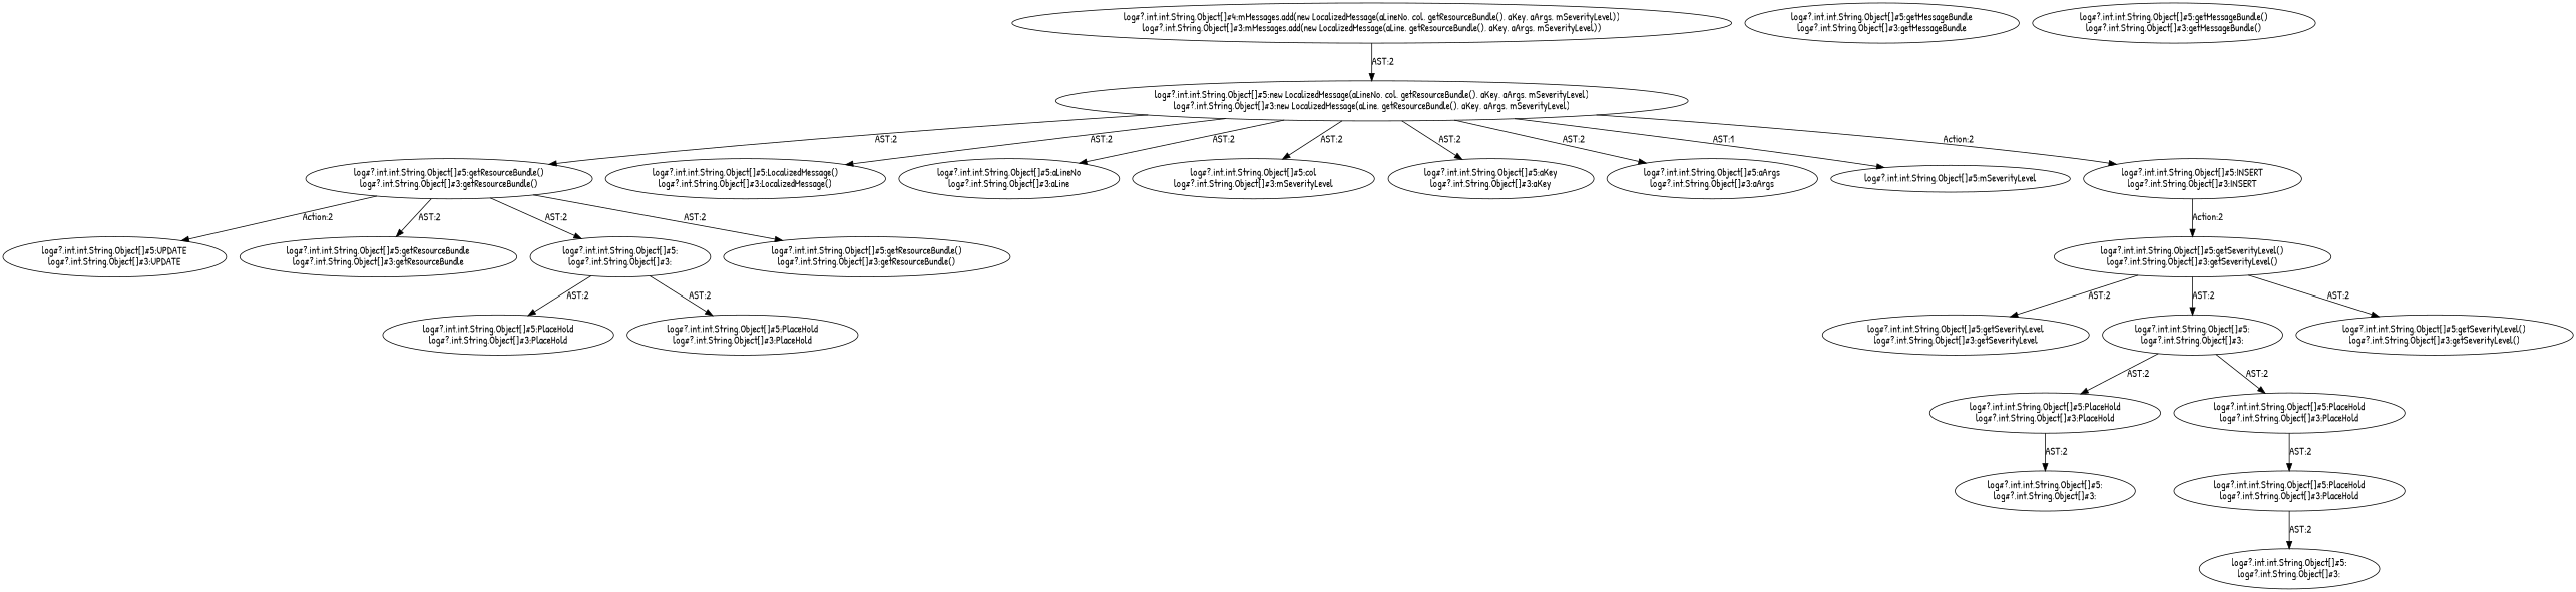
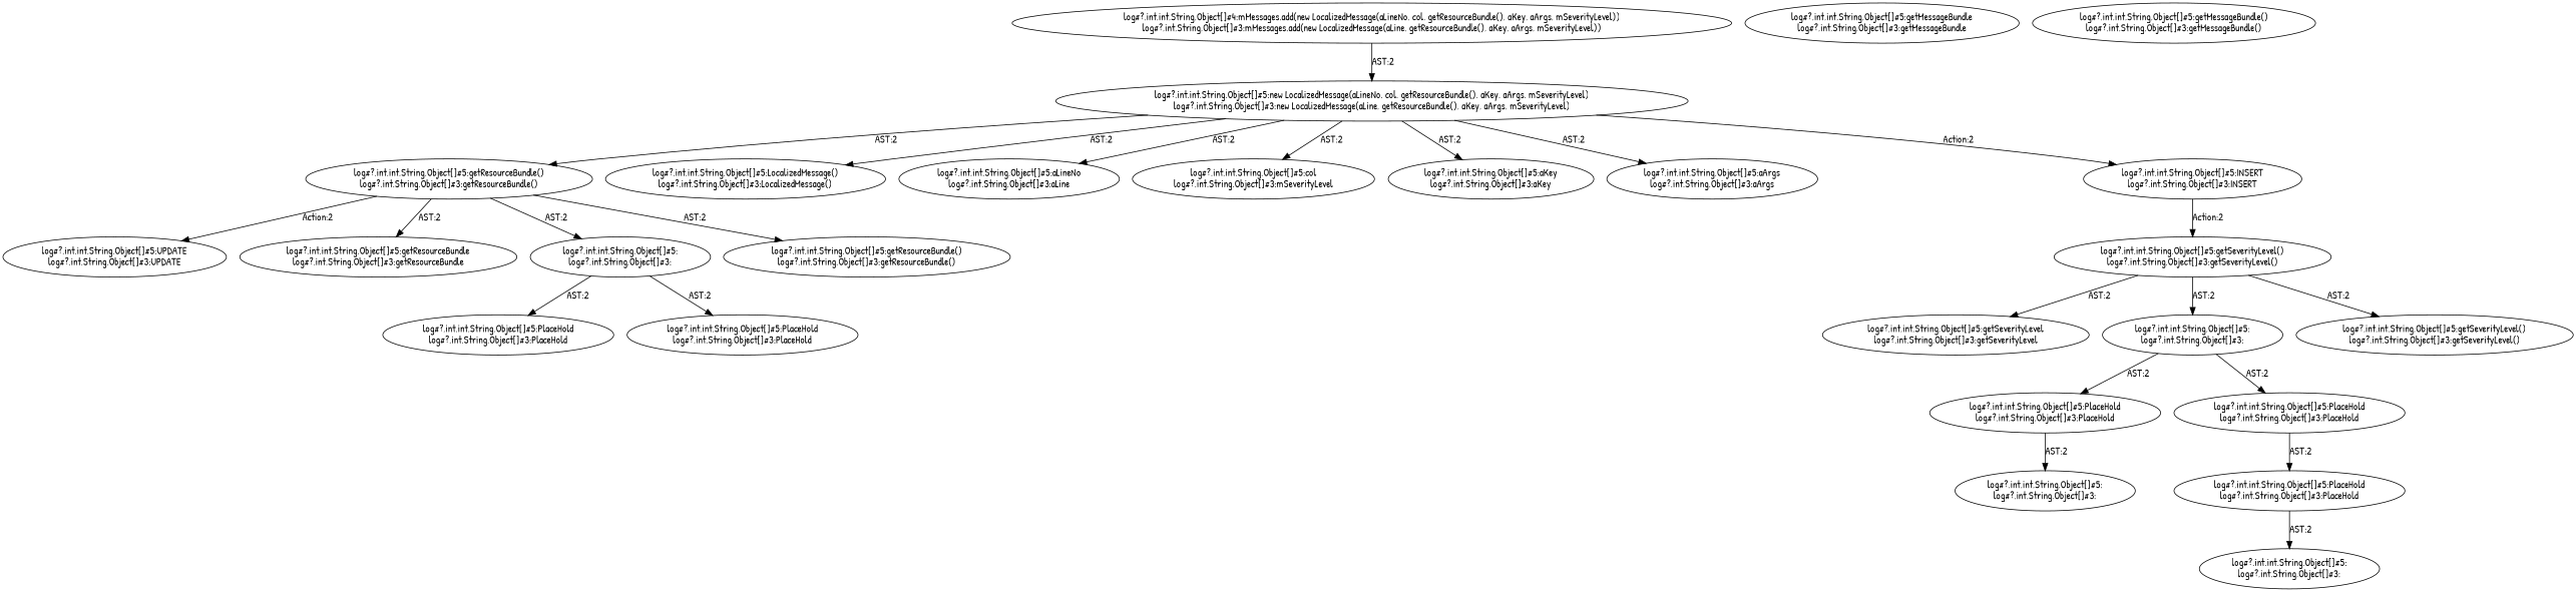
  digraph {
    fontname="Patrick Hand"
    node [shape=ellipse fontname="Patrick Hand"]
    edge [fontname="Patrick Hand"]
    n1 [label="log#?,int,int,String,Object[]#5:UPDATE\nlog#?,int,String,Object[]#3:UPDATE"]
    n2 [label="log#?,int,int,String,Object[]#5:getResourceBundle()\nlog#?,int,String,Object[]#3:getResourceBundle()"]
    n3 [label="log#?,int,int,String,Object[]#5:getResourceBundle\nlog#?,int,String,Object[]#3:getResourceBundle"]
    n4 [label="log#?,int,int,String,Object[]#5:\nlog#?,int,String,Object[]#3:"]
    n5 [label="log#?,int,int,String,Object[]#5:getResourceBundle()\nlog#?,int,String,Object[]#3:getResourceBundle()"]
    n6 [label="log#?,int,int,String,Object[]#5:new LocalizedMessage(aLineNo, col, getResourceBundle(), aKey, aArgs, mSeverityLevel)\nlog#?,int,String,Object[]#3:new LocalizedMessage(aLine, getResourceBundle(), aKey, aArgs, mSeverityLevel)"]
    n7 [label="log#?,int,int,String,Object[]#5:LocalizedMessage()\nlog#?,int,String,Object[]#3:LocalizedMessage()"]
    n8 [label="log#?,int,int,String,Object[]#5:aLineNo\nlog#?,int,String,Object[]#3:aLine"]
    n9 [label="log#?,int,int,String,Object[]#5:col\nlog#?,int,String,Object[]#3:mSeverityLevel"]
    n10 [label="log#?,int,int,String,Object[]#5:aKey\nlog#?,int,String,Object[]#3:aKey"]
    n11 [label="log#?,int,int,String,Object[]#5:aArgs\nlog#?,int,String,Object[]#3:aArgs"]
-   n12 [label="log#?,int,int,String,Object[]#5:mSeverityLevel"]
    n13 [label="log#?,int,int,String,Object[]#5:INSERT\nlog#?,int,String,Object[]#3:INSERT"]
    n14 [label="log#?,int,int,String,Object[]#4:mMessages.add(new LocalizedMessage(aLineNo, col, getResourceBundle(), aKey, aArgs, mSeverityLevel))\nlog#?,int,String,Object[]#3:mMessages.add(new LocalizedMessage(aLine, getResourceBundle(), aKey, aArgs, mSeverityLevel))"]
    n15 [label="log#?,int,int,String,Object[]#5:getSeverityLevel()\nlog#?,int,String,Object[]#3:getSeverityLevel()"]
    n16 [label="log#?,int,int,String,Object[]#5:getSeverityLevel\nlog#?,int,String,Object[]#3:getSeverityLevel"]
    n17 [label="log#?,int,int,String,Object[]#5:\nlog#?,int,String,Object[]#3:"]
    n18 [label="log#?,int,int,String,Object[]#5:getSeverityLevel()\nlog#?,int,String,Object[]#3:getSeverityLevel()"]
    n19 [label="log#?,int,int,String,Object[]#5:PlaceHold\nlog#?,int,String,Object[]#3:PlaceHold"]
    n20 [label="log#?,int,int,String,Object[]#5:PlaceHold\nlog#?,int,String,Object[]#3:PlaceHold"]
    n21 [label="log#?,int,int,String,Object[]#5:\nlog#?,int,String,Object[]#3:"]
    n22 [label="log#?,int,int,String,Object[]#5:PlaceHold\nlog#?,int,String,Object[]#3:PlaceHold"]
    n23 [label="log#?,int,int,String,Object[]#5:\nlog#?,int,String,Object[]#3:"]
    n24 [label="log#?,int,int,String,Object[]#5:PlaceHold\nlog#?,int,String,Object[]#3:PlaceHold"]
    n25 [label="log#?,int,int,String,Object[]#5:PlaceHold\nlog#?,int,String,Object[]#3:PlaceHold"]
    n26 [label="log#?,int,int,String,Object[]#5:getMessageBundle\nlog#?,int,String,Object[]#3:getMessageBundle"]
    n27 [label="log#?,int,int,String,Object[]#5:getMessageBundle()\nlog#?,int,String,Object[]#3:getMessageBundle()"]
    n2 -> n1 [label="Action:2"]
    n2 -> n3 [label="AST:2"]
    n2 -> n4 [label="AST:2"]
    n2 -> n5 [label="AST:2"]
    n4 -> n24 [label="AST:2"]
    n4 -> n25 [label="AST:2"]
    n6 -> n2 [label="AST:2"]
    n6 -> n7 [label="AST:2"]
    n6 -> n8 [label="AST:2"]
    n6 -> n9 [label="AST:2"]
    n6 -> n10 [label="AST:2"]
    n6 -> n11 [label="AST:2"]
-   n6 -> n12 [label="AST:1"]
    n6 -> n13 [label="Action:2"]
    n13 -> n15 [label="Action:2"]
    n14 -> n6 [label="AST:2"]
    n15 -> n16 [label="AST:2"]
    n15 -> n17 [label="AST:2"]
    n15 -> n18 [label="AST:2"]
    n17 -> n19 [label="AST:2"]
    n17 -> n20 [label="AST:2"]
    n19 -> n21 [label="AST:2"]
    n20 -> n22 [label="AST:2"]
    n22 -> n23 [label="AST:2"]
  }
